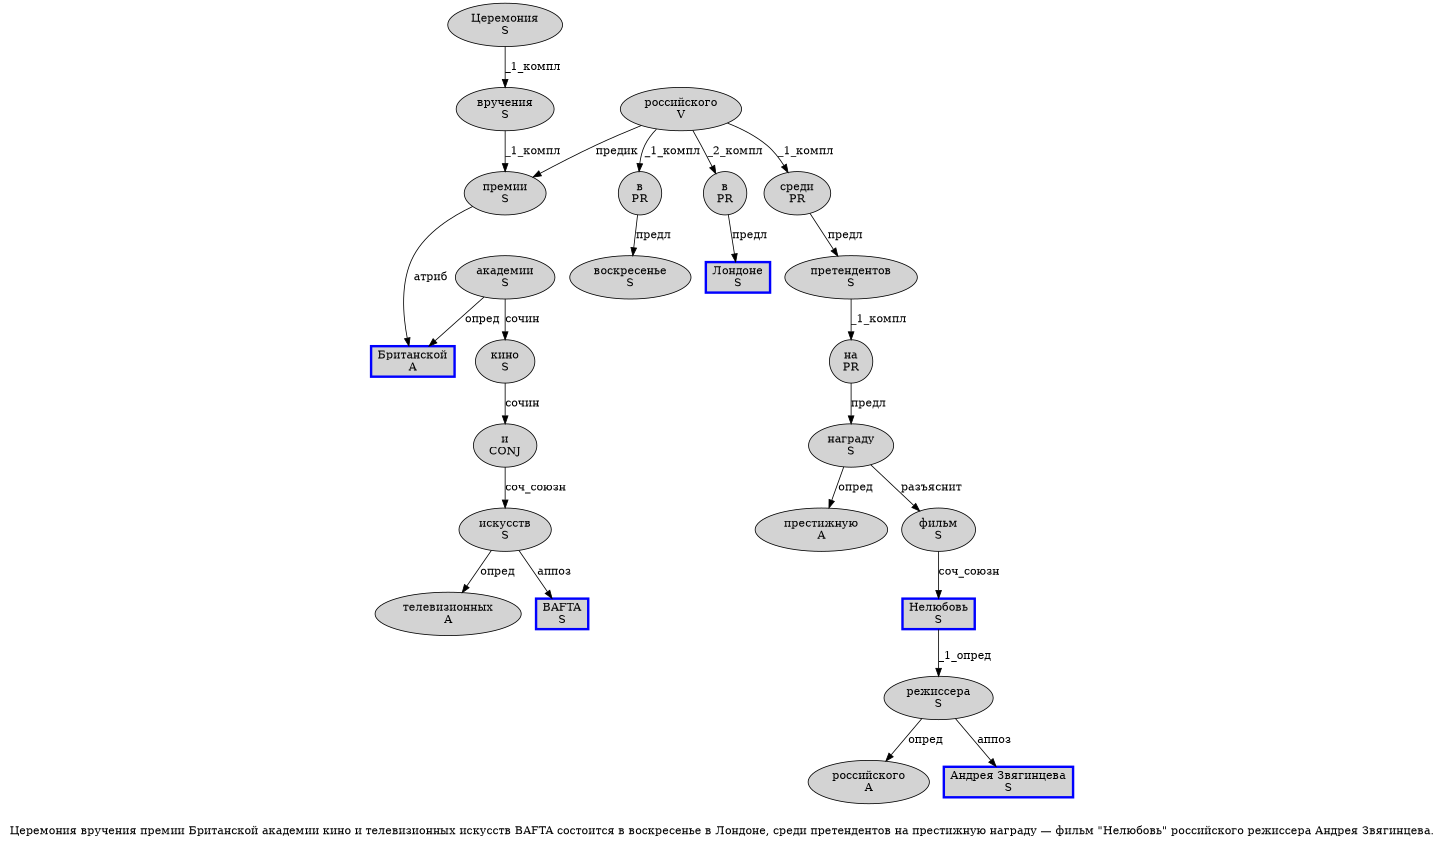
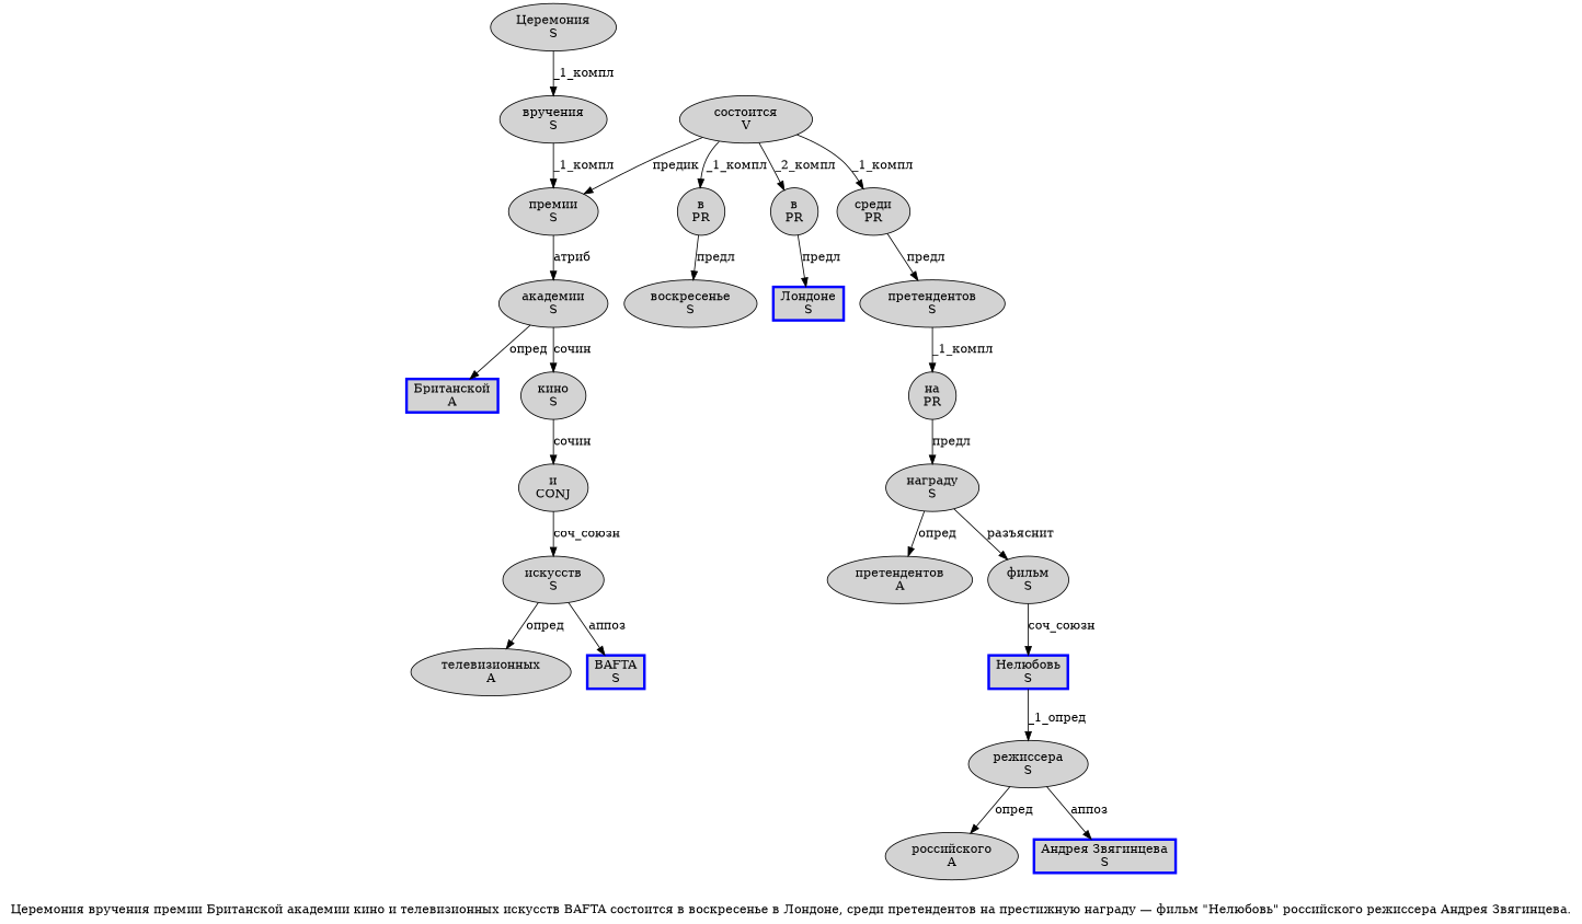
  digraph {
    label="Церемония вручения премии Британской академии кино и телевизионных искусств BAFTA состоится в воскресенье в Лондоне, среди претендентов на престижную награду — фильм \"Нелюбовь\" российского режиссера Андрея Звягинцева."
    node [fillcolor=lightgray penwidth=1 shape=ellipse style=filled]
    n1 [label="Церемония\nS"]
    n2 [label="вручения\nS"]
    n3 [label="премии\nS"]
    n4 [label="академии\nS"]
    n5 [color=blue label="Британской\nA" penwidth=3 shape=box]
    n6 [label="кино\nS"]
    n7 [label="и\nCONJ"]
    n8 [label="искусств\nS"]
    n9 [label="телевизионных\nA"]
    n10 [color=blue label="BAFTA\nS" penwidth=3 shape=box]
-   n11 [label="российского\nV"]
+   n11 [label="состоится\nV"]
    n12 [label="в\nPR"]
    n13 [label="в\nPR"]
    n14 [label="среди\nPR"]
    n15 [label="воскресенье\nS"]
    n16 [color=blue label="Лондоне\nS" penwidth=3 shape=box]
    n17 [label="претендентов\nS"]
    n18 [label="на\nPR"]
    n19 [label="награду\nS"]
-   n20 [label="престижную\nA"]
+   n20 [label="претендентов\nA"]
    n21 [label="фильм\nS"]
    n22 [color=blue label="Нелюбовь\nS" penwidth=3 shape=box]
    n23 [label="режиссера\nS"]
    n24 [label="российского\nA"]
    n25 [color=blue label="Андрея Звягинцева\nS" penwidth=3 shape=box]
    n1 -> n2 [label="_1_компл"]
    n2 -> n3 [label="_1_компл"]
-   n3 -> n5 [label="атриб"]
+   n3 -> n4 [label="атриб"]
    n4 -> n5 [label="опред"]
    n4 -> n6 [label="сочин"]
    n6 -> n7 [label="сочин"]
    n7 -> n8 [label="соч_союзн"]
    n8 -> n9 [label="опред"]
    n8 -> n10 [label="аппоз"]
    n11 -> n3 [label="предик"]
    n11 -> n12 [label="_1_компл"]
    n11 -> n13 [label="_2_компл"]
    n11 -> n14 [label="_1_компл"]
    n12 -> n15 [label="предл"]
    n13 -> n16 [label="предл"]
    n14 -> n17 [label="предл"]
    n17 -> n18 [label="_1_компл"]
    n18 -> n19 [label="предл"]
    n19 -> n20 [label="опред"]
    n19 -> n21 [label="разъяснит"]
    n21 -> n22 [label="соч_союзн"]
    n22 -> n23 [label="_1_опред"]
    n23 -> n24 [label="опред"]
    n23 -> n25 [label="аппоз"]
  }
